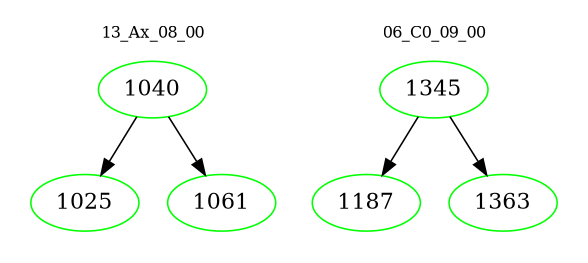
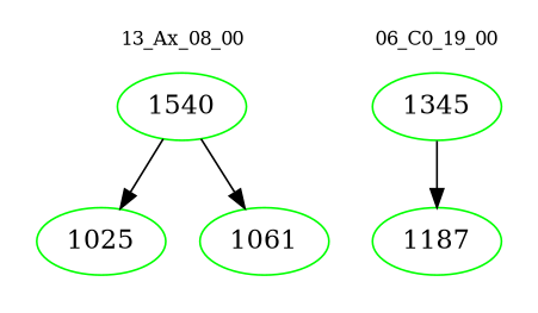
  digraph {
    node [color=green]
    edge [color=black]
-   n1 [label=1040]
+   n1 [label=1540]
    n2 [label=1025]
    n3 [label=1061]
    n4 [label=1345]
    n5 [label=1187]
-   n6 [label=1363]
    subgraph cluster_1 {
      color=white
      fontsize=10
      label="13_Ax_08_00"
      n1
      n2
      n3
    }
    subgraph cluster_2 {
      color=white
      fontsize=10
-     label="06_C0_09_00"
+     label="06_C0_19_00"
      n4
      n5
-     n6
    }
    n1 -> n2
    n1 -> n3
    n4 -> n5
-   n4 -> n6
  }
